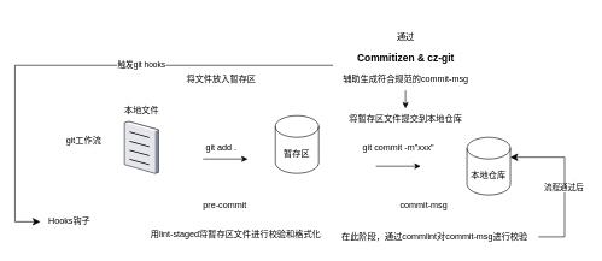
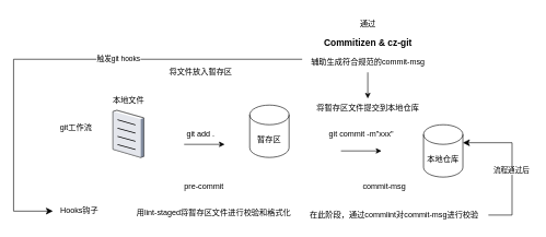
  <mxCell id="0" />
  <mxCell id="1" parent="0" />
  <mxCell id="2" value="将文件放入暂存区" style="text;html=1;align=center;verticalAlign=middle;resizable=0;points=[];autosize=1;strokeColor=none;fillColor=none;" vertex="1" parent="1"><mxGeometry x="245" y="95" width="120" height="30" as="geometry" /></mxCell>
  <mxCell id="3" value="暂存区" style="shape=cylinder3;whiteSpace=wrap;html=1;boundedLbl=1;backgroundOutline=1;size=15;" vertex="1" parent="1"><mxGeometry x="380" y="160" width="60" height="80" as="geometry" /></mxCell>
  <mxCell id="4" value="本地仓库" style="shape=cylinder3;whiteSpace=wrap;html=1;boundedLbl=1;backgroundOutline=1;size=15;" vertex="1" parent="1"><mxGeometry x="645" y="190" width="60" height="80" as="geometry" /></mxCell>
  <mxCell id="5" value="" style="verticalLabelPosition=bottom;sketch=0;aspect=fixed;html=1;verticalAlign=top;strokeColor=none;align=center;outlineConnect=0;shape=mxgraph.citrix.document;" vertex="1" parent="1"><mxGeometry x="171.5" y="168" width="47" height="72" as="geometry" /></mxCell>
  <mxCell id="6" value="本地文件" style="text;html=1;align=center;verticalAlign=middle;resizable=0;points=[];autosize=1;strokeColor=none;fillColor=none;" vertex="1" parent="1"><mxGeometry x="160" y="138" width="70" height="30" as="geometry" /></mxCell>
  <mxCell id="7" value="&lt;span style=&quot;&quot;&gt;git add .&lt;/span&gt;" style="text;html=1;align=center;verticalAlign=middle;resizable=0;points=[];autosize=1;strokeColor=none;fillColor=none;" vertex="1" parent="1"><mxGeometry x="270" y="189" width="70" height="30" as="geometry" /></mxCell>
  <mxCell id="8" value="&lt;span style=&quot;&quot;&gt;git commit -m&quot;xxx&quot;&lt;/span&gt;" style="text;html=1;align=center;verticalAlign=middle;resizable=0;points=[];autosize=1;strokeColor=none;fillColor=none;" vertex="1" parent="1"><mxGeometry x="490" y="189" width="120" height="30" as="geometry" /></mxCell>
  <mxCell id="9" value="将暂存区文件提交到本地仓库" style="text;html=1;align=center;verticalAlign=middle;resizable=0;points=[];autosize=1;strokeColor=none;fillColor=none;" vertex="1" parent="1"><mxGeometry x="470" y="150" width="180" height="30" as="geometry" /></mxCell>
  <mxCell id="10" value="" style="endArrow=classic;html=1;entryX=1.026;entryY=1.1;entryDx=0;entryDy=0;entryPerimeter=0;" edge="1" parent="1"><mxGeometry width="50" height="50" relative="1" as="geometry"><mxPoint x="280" y="220" as="sourcePoint" /><mxPoint x="341.82" y="220" as="targetPoint" /></mxGeometry></mxCell>
  <mxCell id="11" value="" style="endArrow=classic;html=1;entryX=1.026;entryY=1.1;entryDx=0;entryDy=0;entryPerimeter=0;" edge="1" parent="1"><mxGeometry width="50" height="50" relative="1" as="geometry"><mxPoint x="519.09" y="230" as="sourcePoint" /><mxPoint x="580.91" y="230" as="targetPoint" /></mxGeometry></mxCell>
  <mxCell id="12" value="git工作流" style="text;html=1;align=center;verticalAlign=middle;resizable=0;points=[];autosize=1;strokeColor=none;fillColor=none;" vertex="1" parent="1"><mxGeometry x="80" y="180" width="70" height="30" as="geometry" /></mxCell>
- <mxCell id="13" value="Hooks钩子" style="text;html=1;align=center;verticalAlign=middle;resizable=0;points=[];autosize=1;strokeColor=none;fillColor=none;" vertex="1" parent="1"><mxGeometry x="55" y="292" width="80" height="30" as="geometry" /></mxCell>
+ <mxCell id="13" value="Hooks钩子" style="text;html=1;align=center;verticalAlign=middle;resizable=0;points=[];autosize=1;strokeColor=none;fillColor=none;" vertex="1" parent="1"><mxGeometry x="80" y="307" width="80" height="30" as="geometry" /></mxCell>
  <mxCell id="14" value="&lt;br&gt;用lint-staged将暂存区文件进行校验和格式化" style="text;html=1;align=center;verticalAlign=middle;resizable=0;points=[];autosize=1;strokeColor=none;fillColor=none;" vertex="1" parent="1"><mxGeometry x="195" y="297" width="260" height="40" as="geometry" /></mxCell>
  <mxCell id="15" value="&lt;br&gt;在此阶段，通过commlint对commit-msg进行校验" style="text;html=1;align=center;verticalAlign=middle;resizable=0;points=[];autosize=1;strokeColor=none;fillColor=none;" vertex="1" parent="1"><mxGeometry x="460" y="300" width="280" height="40" as="geometry" /></mxCell>
  <mxCell id="16" value="commit-msg" style="text;html=1;align=center;verticalAlign=middle;resizable=0;points=[];autosize=1;strokeColor=none;fillColor=none;" vertex="1" parent="1"><mxGeometry x="540" y="270" width="90" height="30" as="geometry" /></mxCell>
  <mxCell id="17" value="pre-commit" style="text;html=1;align=center;verticalAlign=middle;resizable=0;points=[];autosize=1;strokeColor=none;fillColor=none;" vertex="1" parent="1"><mxGeometry x="270" y="270" width="80" height="30" as="geometry" /></mxCell>
  <mxCell id="18" value="" style="edgeStyle=none;html=1;" edge="1" parent="1" source="19" target="9"><mxGeometry relative="1" as="geometry" /></mxCell>
- <mxCell id="19" value="通过&lt;div data-docx-has-block-data=&quot;false&quot; data-page-id=&quot;JM7SdMNxuoJBOLxgDQuc47Wgnzm&quot;&gt;&lt;h3 class=&quot;heading-3 ace-line old-record-id-VCQddSRlOo16BUxhZKPcgIu8nqb&quot;&gt;Commitizen &amp;amp; cz-git&lt;/h3&gt;&lt;/div&gt;&lt;span class=&quot;lark-record-clipboard&quot; data-lark-record-format=&quot;docx/text&quot; data-lark-record-data=&quot;{&amp;quot;rootId&amp;quot;:&amp;quot;JM7SdMNxuoJBOLxgDQuc47Wgnzm&amp;quot;,&amp;quot;text&amp;quot;:{&amp;quot;initialAttributedTexts&amp;quot;:{&amp;quot;text&amp;quot;:{&amp;quot;0&amp;quot;:&amp;quot;Commitizen &amp;amp; cz-git&amp;quot;},&amp;quot;attribs&amp;quot;:{&amp;quot;0&amp;quot;:&amp;quot;*0+j&amp;quot;}},&amp;quot;apool&amp;quot;:{&amp;quot;numToAttrib&amp;quot;:{&amp;quot;0&amp;quot;:[&amp;quot;author&amp;quot;,&amp;quot;7291496556518342658&amp;quot;]},&amp;quot;nextNum&amp;quot;:1}},&amp;quot;type&amp;quot;:&amp;quot;heading3&amp;quot;,&amp;quot;referenceRecordMap&amp;quot;:{},&amp;quot;extra&amp;quot;:{&amp;quot;mention_page_title&amp;quot;:{},&amp;quot;external_mention_url&amp;quot;:{}},&amp;quot;isKeepQuoteContainer&amp;quot;:false,&amp;quot;isFromCode&amp;quot;:false,&amp;quot;selection&amp;quot;:[{&amp;quot;id&amp;quot;:51,&amp;quot;type&amp;quot;:&amp;quot;text&amp;quot;,&amp;quot;selection&amp;quot;:{&amp;quot;start&amp;quot;:0,&amp;quot;end&amp;quot;:19},&amp;quot;recordId&amp;quot;:&amp;quot;VCQddSRlOo16BUxhZKPcgIu8nqb&amp;quot;}],&amp;quot;payloadMap&amp;quot;:{},&amp;quot;isCut&amp;quot;:false}&quot;&gt;辅助生成符合规范的commit-msg&lt;/span&gt;" style="text;html=1;align=center;verticalAlign=middle;resizable=0;points=[];autosize=1;strokeColor=none;fillColor=none;" vertex="1" parent="1"><mxGeometry x="460" y="35" width="200" height="90" as="geometry" /></mxCell>
+ <mxCell id="19" value="通过&lt;div data-docx-has-block-data=&quot;false&quot; data-page-id=&quot;JM7SdMNxuoJBOLxgDQuc47Wgnzm&quot;&gt;&lt;h3 class=&quot;heading-3 ace-line old-record-id-VCQddSRlOo16BUxhZKPcgIu8nqb&quot;&gt;Commitizen &amp;amp; cz-git&lt;/h3&gt;&lt;/div&gt;&lt;span class=&quot;lark-record-clipboard&quot; data-lark-record-format=&quot;docx/text&quot; data-lark-record-data=&quot;{&amp;quot;rootId&amp;quot;:&amp;quot;JM7SdMNxuoJBOLxgDQuc47Wgnzm&amp;quot;,&amp;quot;text&amp;quot;:{&amp;quot;initialAttributedTexts&amp;quot;:{&amp;quot;text&amp;quot;:{&amp;quot;0&amp;quot;:&amp;quot;Commitizen &amp;amp; cz-git&amp;quot;},&amp;quot;attribs&amp;quot;:{&amp;quot;0&amp;quot;:&amp;quot;*0+j&amp;quot;}},&amp;quot;apool&amp;quot;:{&amp;quot;numToAttrib&amp;quot;:{&amp;quot;0&amp;quot;:[&amp;quot;author&amp;quot;,&amp;quot;7291496556518342658&amp;quot;]},&amp;quot;nextNum&amp;quot;:1}},&amp;quot;type&amp;quot;:&amp;quot;heading3&amp;quot;,&amp;quot;referenceRecordMap&amp;quot;:{},&amp;quot;extra&amp;quot;:{&amp;quot;mention_page_title&amp;quot;:{},&amp;quot;external_mention_url&amp;quot;:{}},&amp;quot;isKeepQuoteContainer&amp;quot;:false,&amp;quot;isFromCode&amp;quot;:false,&amp;quot;selection&amp;quot;:[{&amp;quot;id&amp;quot;:51,&amp;quot;type&amp;quot;:&amp;quot;text&amp;quot;,&amp;quot;selection&amp;quot;:{&amp;quot;start&amp;quot;:0,&amp;quot;end&amp;quot;:19},&amp;quot;recordId&amp;quot;:&amp;quot;VCQddSRlOo16BUxhZKPcgIu8nqb&amp;quot;}],&amp;quot;payloadMap&amp;quot;:{},&amp;quot;isCut&amp;quot;:false}&quot;&gt;辅助生成符合规范的commit-msg&lt;/span&gt;" style="text;html=1;align=center;verticalAlign=middle;resizable=0;points=[];autosize=1;strokeColor=none;fillColor=none;" vertex="1" parent="1"><mxGeometry x="460" y="20" width="200" height="90" as="geometry" /></mxCell>
  <mxCell id="20" value="" style="edgeStyle=elbowEdgeStyle;elbow=vertical;endArrow=classic;html=1;curved=0;rounded=0;endSize=8;startSize=8;" edge="1" parent="1" source="19" target="13"><mxGeometry width="50" height="50" relative="1" as="geometry"><mxPoint x="330" y="80" as="sourcePoint" /><mxPoint x="20" y="340" as="targetPoint" /><Array as="points"><mxPoint x="20" y="90" /></Array></mxGeometry></mxCell>
  <mxCell id="21" value="触发git hooks" style="edgeLabel;html=1;align=center;verticalAlign=middle;resizable=0;points=[];" vertex="1" connectable="0" parent="20"><mxGeometry x="-0.231" y="-1" relative="1" as="geometry"><mxPoint as="offset" /></mxGeometry></mxCell>
  <mxCell id="22" value="" style="edgeStyle=elbowEdgeStyle;elbow=vertical;endArrow=classic;html=1;curved=0;rounded=0;endSize=8;startSize=8;exitX=1.014;exitY=0.7;exitDx=0;exitDy=0;exitPerimeter=0;entryX=1;entryY=0;entryDx=0;entryDy=27.5;entryPerimeter=0;" edge="1" parent="1" source="15" target="4"><mxGeometry width="50" height="50" relative="1" as="geometry"><mxPoint x="730" y="330" as="sourcePoint" /><mxPoint x="800" y="160" as="targetPoint" /><Array as="points"><mxPoint x="780" y="270" /><mxPoint x="770" y="240" /><mxPoint x="770" y="220" /><mxPoint x="810" y="190" /></Array></mxGeometry></mxCell>
  <mxCell id="23" value="流程通过后" style="edgeLabel;html=1;align=center;verticalAlign=middle;resizable=0;points=[];" vertex="1" connectable="0" parent="22"><mxGeometry x="-0.055" y="2" relative="1" as="geometry"><mxPoint as="offset" /></mxGeometry></mxCell>
